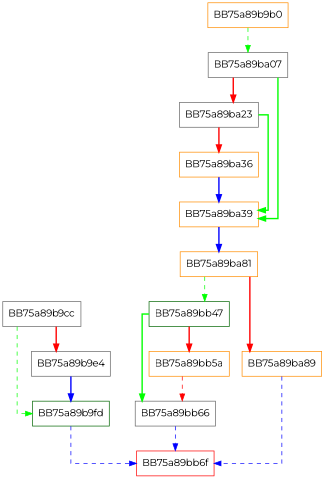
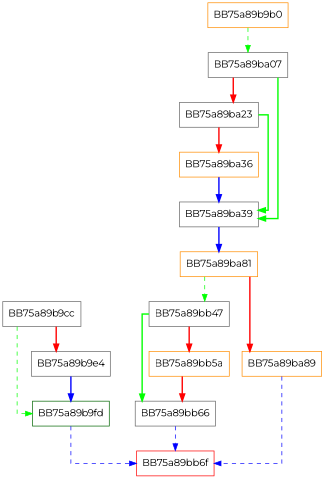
  digraph {
    fontname=Montserrat
    splines=ortho
    node [color=darkorange fontname=Montserrat shape=box]
    edge [color=red fontname=Montserrat style=bold]
    BB75a89ba07 [color=gray40]
    BB75a89b9b0
    BB75a89ba23 [color=gray40]
-   BB75a89ba39
+   BB75a89ba39 [color=gray40]
    BB75a89b9cc [color=gray40]
    BB75a89b9fd [color=darkgreen]
    BB75a89b9e4 [color=gray40]
    BB75a89ba36
    BB75a89bb6f [color=red]
    BB75a89ba81
-   BB75a89bb47 [color=darkgreen]
+   BB75a89bb47 [color=gray40]
    BB75a89ba89
    BB75a89bb66 [color=gray40]
    BB75a89bb5a
    BB75a89ba07 -> BB75a89ba23
    BB75a89ba07 -> BB75a89ba39 [color=green]
    BB75a89b9b0 -> BB75a89ba07 [color=green style=dashed]
    BB75a89ba23 -> BB75a89ba39 [color=green]
    BB75a89ba23 -> BB75a89ba36
    BB75a89ba39 -> BB75a89ba81 [color=blue]
    BB75a89b9cc -> BB75a89b9fd [color=green style=dashed]
    BB75a89b9cc -> BB75a89b9e4
    BB75a89b9fd -> BB75a89bb6f [color=blue style=dashed]
    BB75a89b9e4 -> BB75a89b9fd [color=blue]
    BB75a89ba36 -> BB75a89ba39 [color=blue]
    BB75a89ba81 -> BB75a89bb47 [color=green style=dashed]
    BB75a89ba81 -> BB75a89ba89
    BB75a89bb47 -> BB75a89bb66 [color=green]
    BB75a89bb47 -> BB75a89bb5a
    BB75a89ba89 -> BB75a89bb6f [color=blue style=dashed]
    BB75a89bb66 -> BB75a89bb6f [color=blue style=dashed]
-   BB75a89bb5a -> BB75a89bb66 [style=dashed]
+   BB75a89bb5a -> BB75a89bb66
  }
